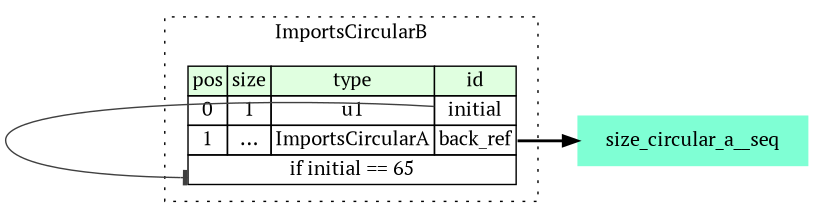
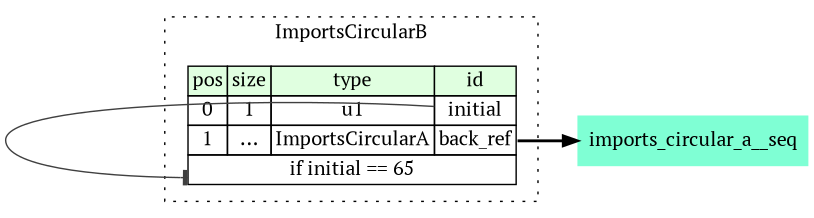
  digraph {
    rankdir=LR
    fontname="PT Serif"
    node [shape=plaintext fontname="PT Serif"]
    edge [fontname="PT Serif"]
    n1 [label=<<TABLE BORDER="0" CELLBORDER="1" CELLSPACING="0"> 			<TR><TD BGCOLOR="#E0FFE0">pos</TD><TD BGCOLOR="#E0FFE0">size</TD><TD BGCOLOR="#E0FFE0">type</TD><TD BGCOLOR="#E0FFE0">id</TD></TR> 			<TR><TD PORT="initial_pos">0</TD><TD PORT="initial_size">1</TD><TD>u1</TD><TD PORT="initial_type">initial</TD></TR> 			<TR><TD PORT="back_ref_pos">1</TD><TD PORT="back_ref_size">...</TD><TD>ImportsCircularA</TD><TD PORT="back_ref_type">back_ref</TD></TR> 			<TR><TD COLSPAN="4" PORT="back_ref__if">if initial == 65</TD></TR> 		</TABLE>>]
-   imports_circular_a__seq [style=filled fillcolor=aquamarine label=size_circular_a__seq]
+   imports_circular_a__seq [style=filled fillcolor=aquamarine]
    subgraph cluster_1 {
      label=ImportsCircularB
      style=dotted
      n1
    }
    n1 -> n1 [color="#404040" headport=back_ref__if tailport=initial_type arrowhead=tee]
    n1 -> imports_circular_a__seq [style=bold tailport=back_ref_type arrowhead=normal]
  }
